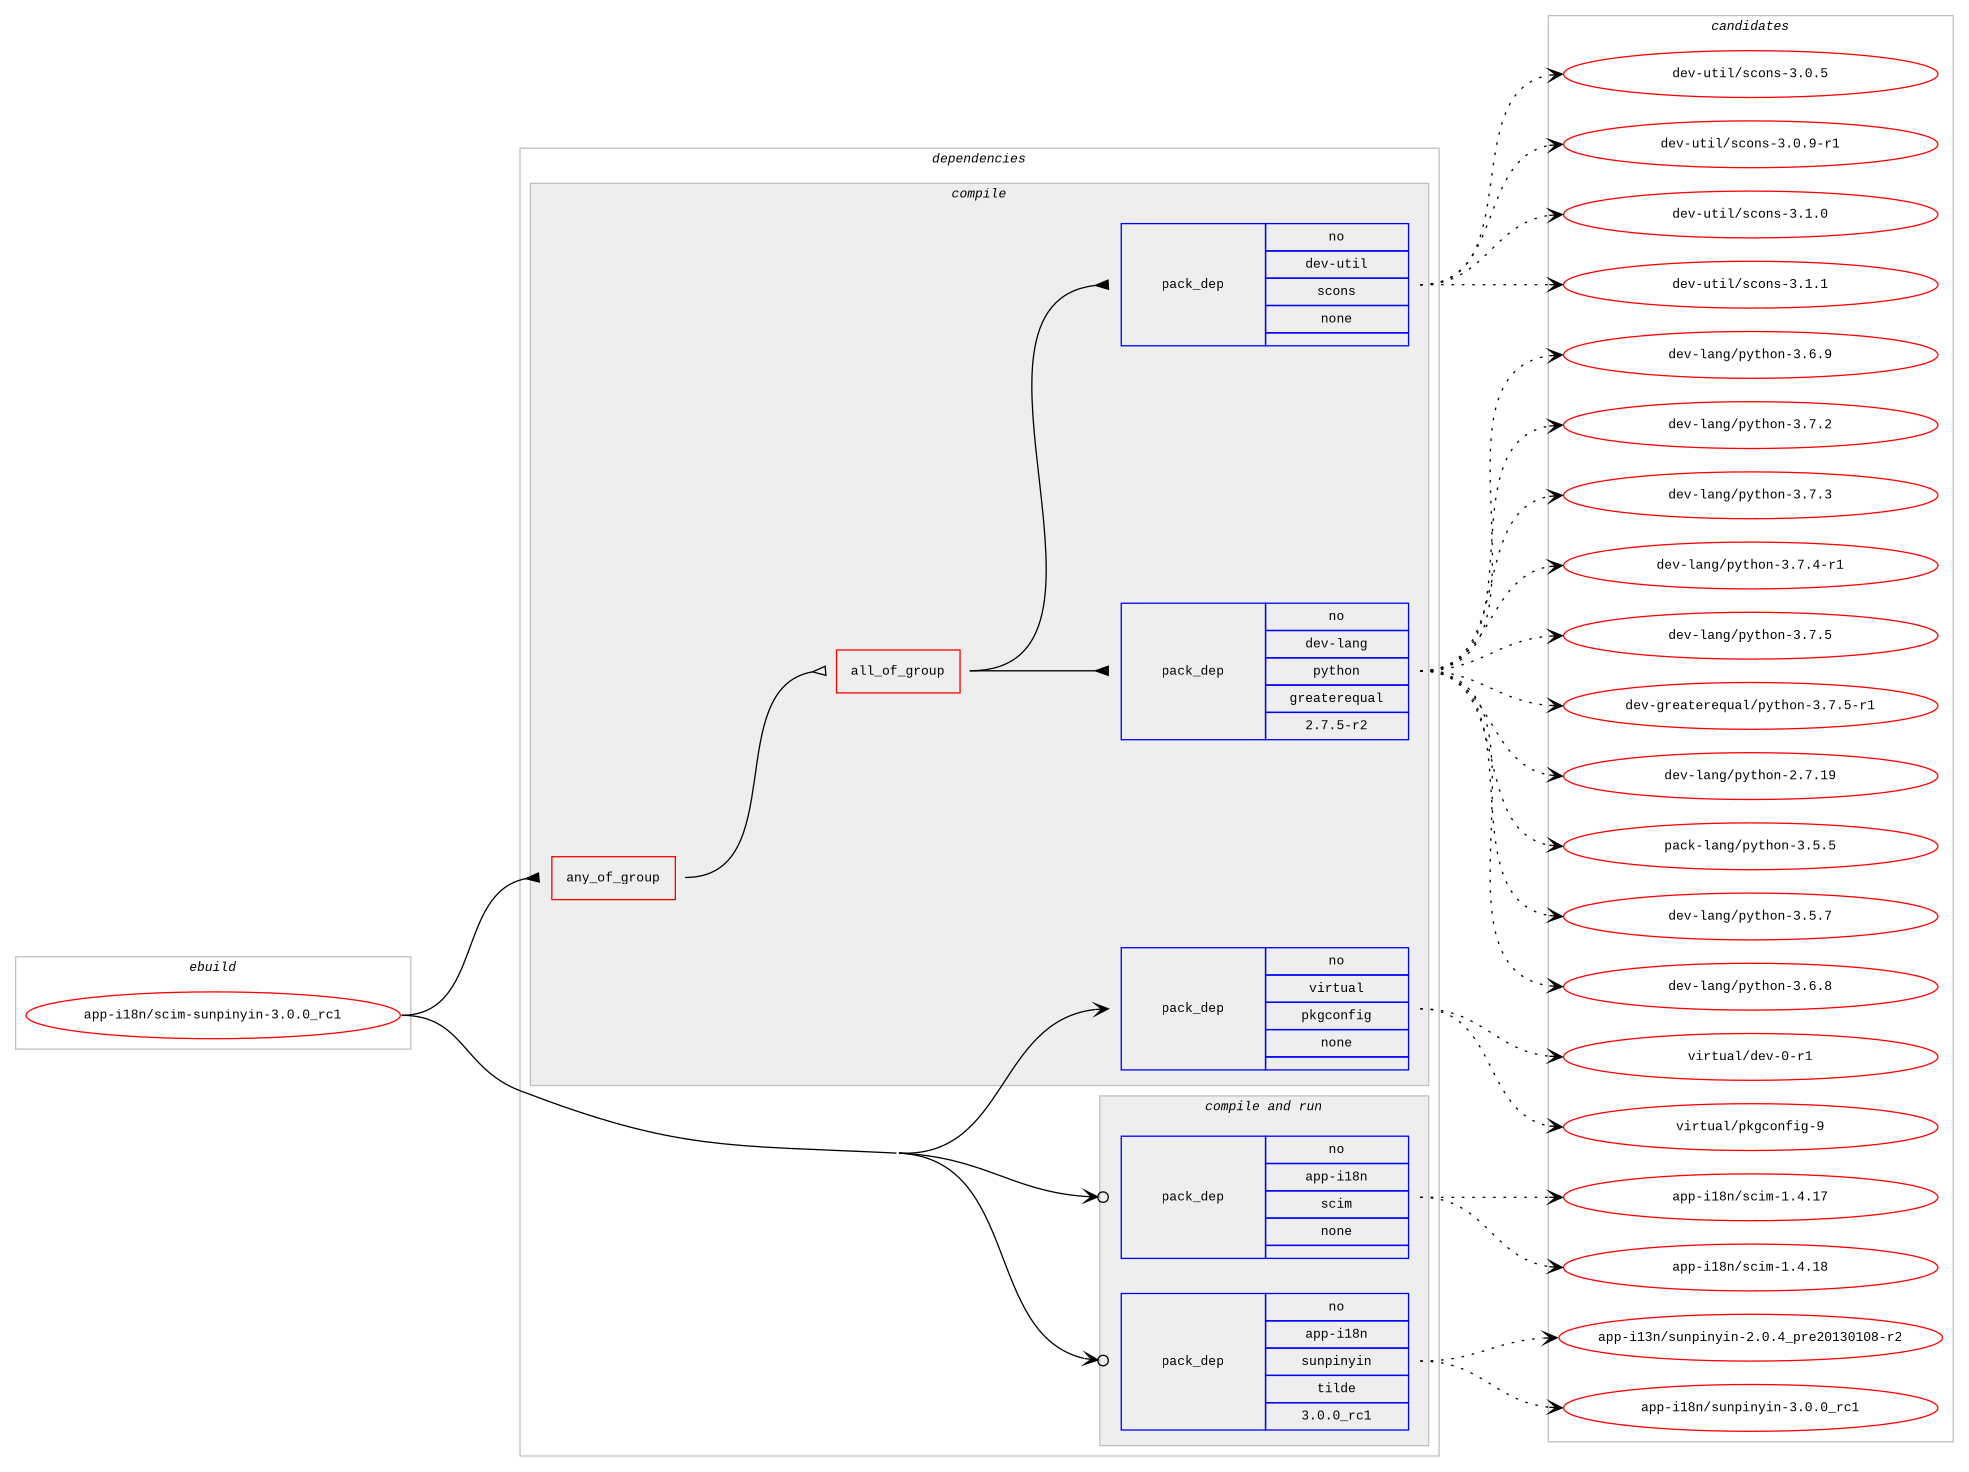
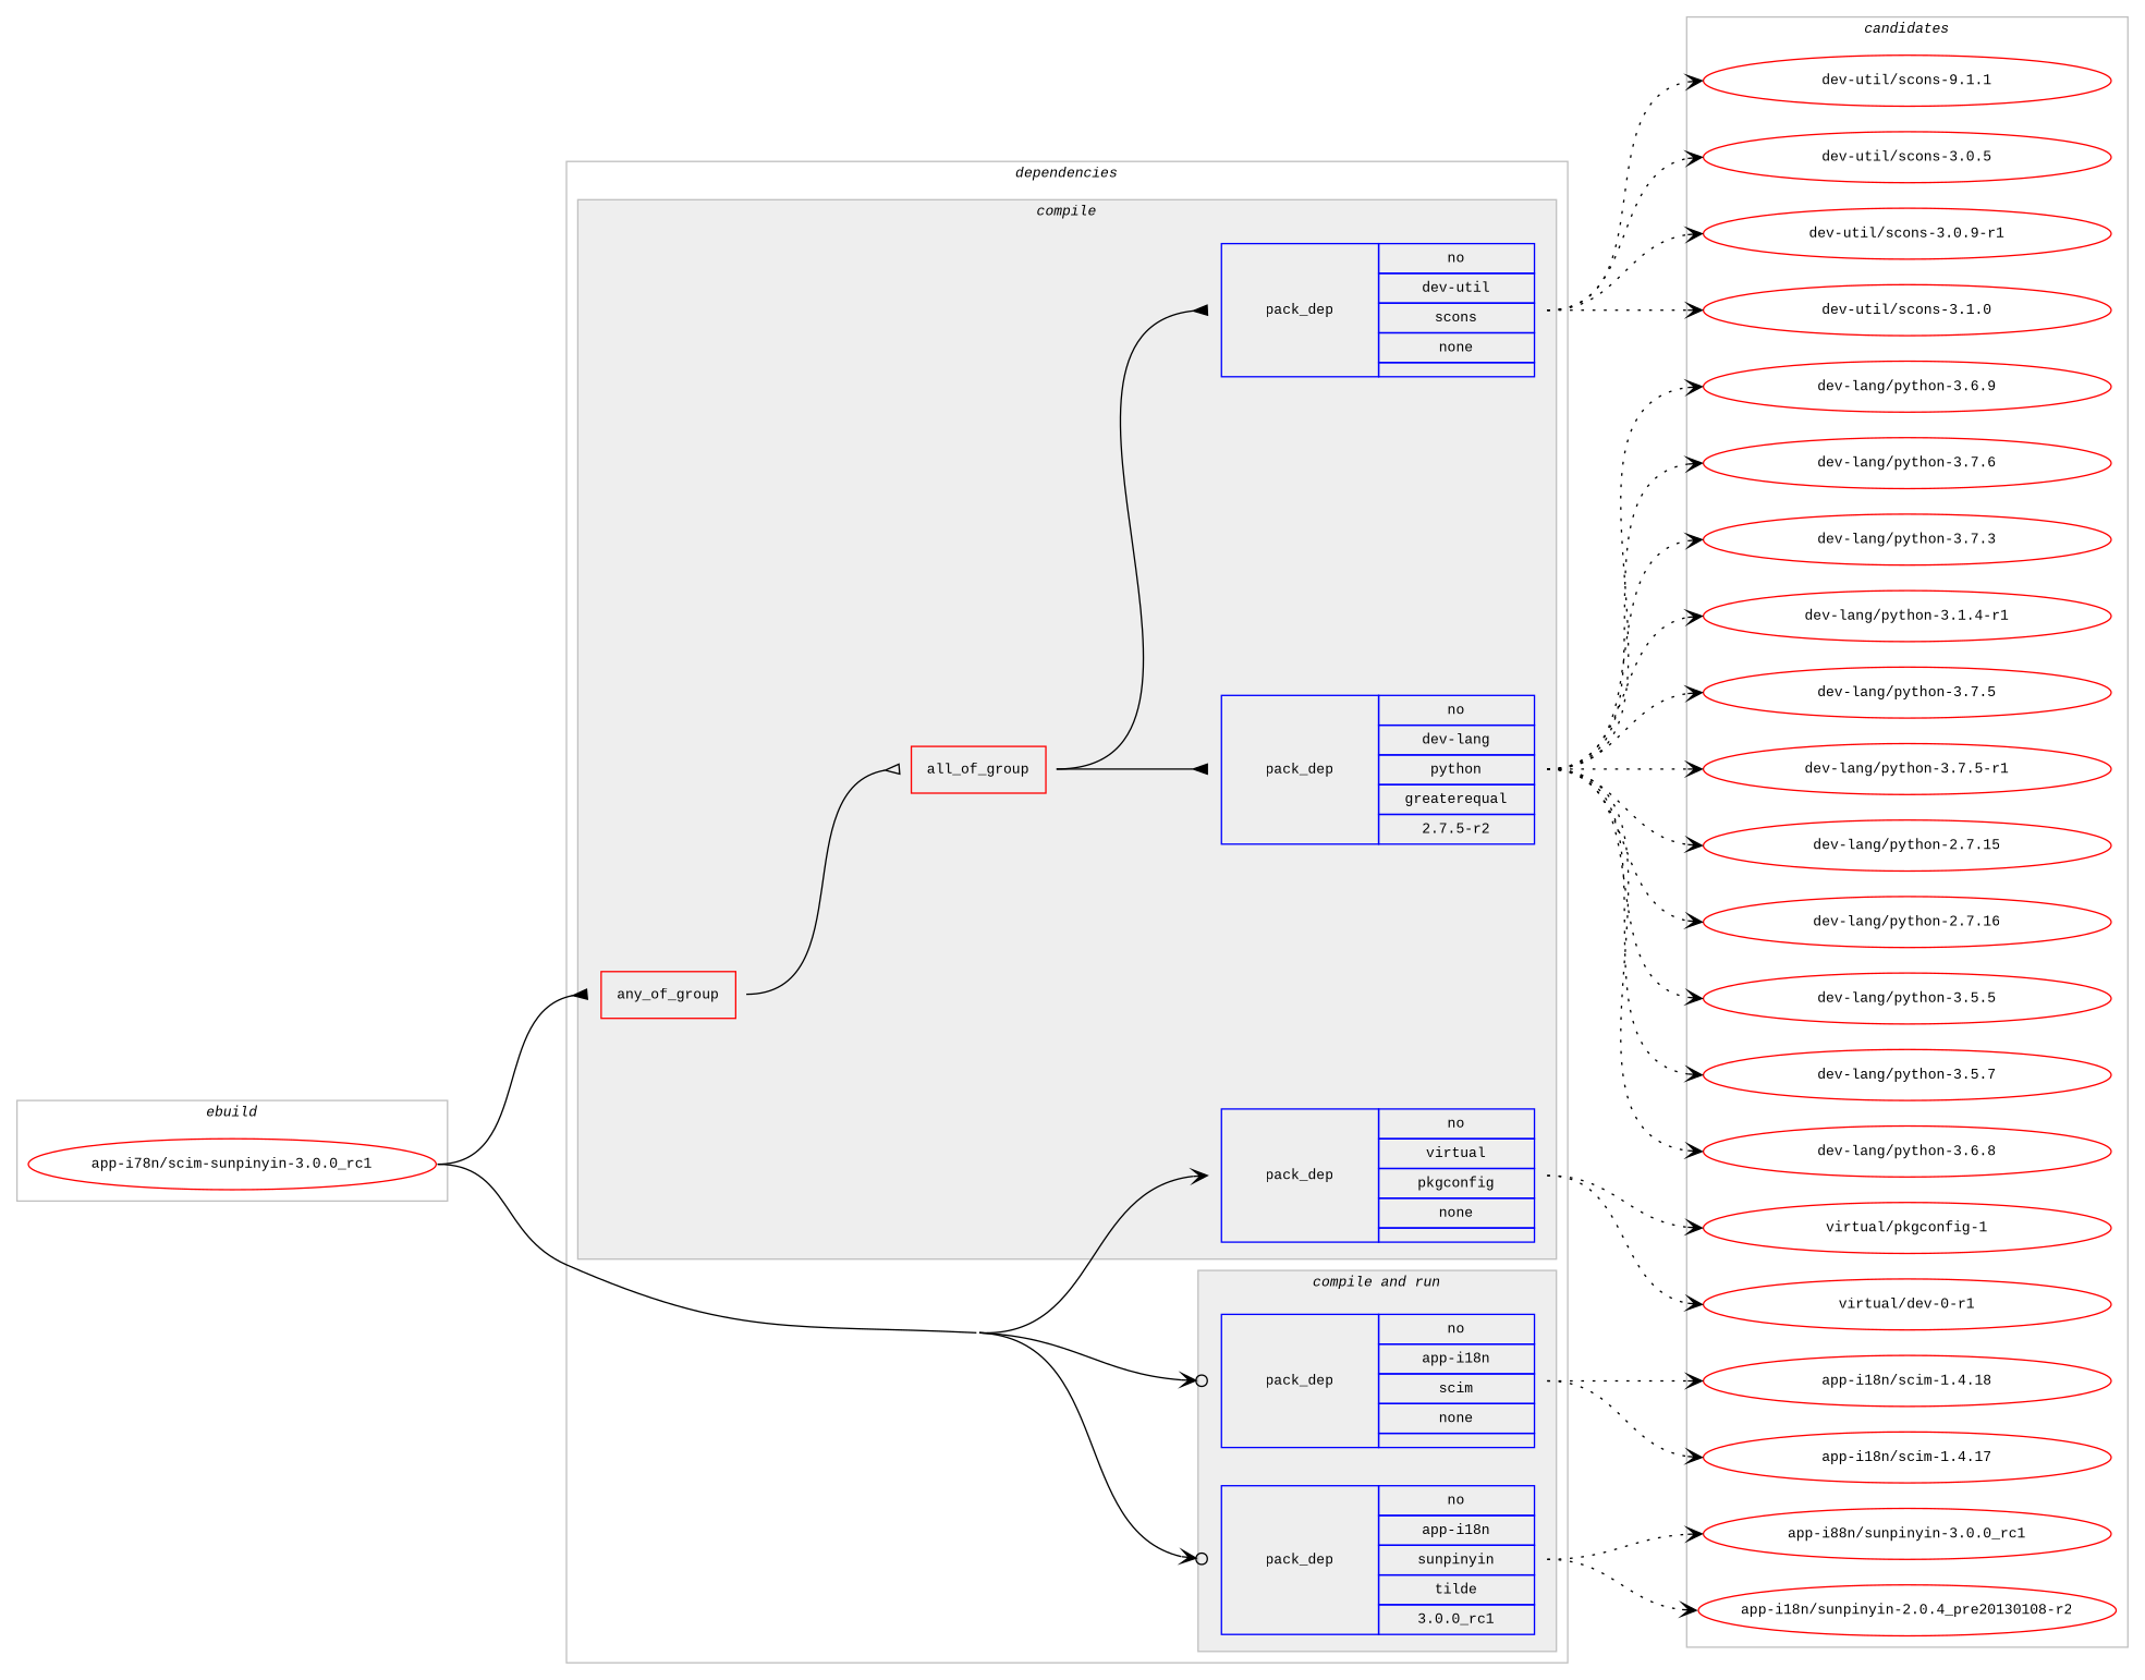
  digraph {
    compound=true
    concentrate=true
    fontname="Liberation Mono"
    fontsize=10
    newrank=true
    rankdir=LR
    ranksep=1.5
    node [color=red fontname="Liberation Mono" fontsize=10]
    edge [arrowhead=vee fontname="Liberation Mono" headport=w style=dotted tailport=e weight=100]
-   n1 [label="app-i18n/scim-sunpinyin-3.0.0_rc1" width=4]
+   n1 [label="app-i78n/scim-sunpinyin-3.0.0_rc1" width=4]
    n2 [color=blue label=<<TABLE BORDER="0" CELLBORDER="1" CELLSPACING="0" CELLPADDING="4" WIDTH="220"><TR><TD ROWSPAN="6" CELLPADDING="30">pack_dep</TD></TR><TR><TD WIDTH="110">no</TD></TR><TR><TD>dev-lang</TD></TR><TR><TD>python</TD></TR><TR><TD>greaterequal</TD></TR><TR><TD>2.7.5-r2</TD></TR></TABLE>> shape=none]
    n3 [color=blue label=<<TABLE BORDER="0" CELLBORDER="1" CELLSPACING="0" CELLPADDING="4" WIDTH="220"><TR><TD ROWSPAN="6" CELLPADDING="30">pack_dep</TD></TR><TR><TD WIDTH="110">no</TD></TR><TR><TD>dev-util</TD></TR><TR><TD>scons</TD></TR><TR><TD>none</TD></TR><TR><TD></TD></TR></TABLE>> shape=none]
    n4 [label=<<TABLE BORDER="0" CELLBORDER="1" CELLSPACING="0" CELLPADDING="4"><TR><TD CELLPADDING="10">all_of_group</TD></TR></TABLE>> shape=none]
    n5 [label=<<TABLE BORDER="0" CELLBORDER="1" CELLSPACING="0" CELLPADDING="4"><TR><TD CELLPADDING="10">any_of_group</TD></TR></TABLE>> shape=none]
    n6 [color=blue label=<<TABLE BORDER="0" CELLBORDER="1" CELLSPACING="0" CELLPADDING="4" WIDTH="220"><TR><TD ROWSPAN="6" CELLPADDING="30">pack_dep</TD></TR><TR><TD WIDTH="110">no</TD></TR><TR><TD>virtual</TD></TR><TR><TD>pkgconfig</TD></TR><TR><TD>none</TD></TR><TR><TD></TD></TR></TABLE>> shape=none]
    n7 [color=blue label=<<TABLE BORDER="0" CELLBORDER="1" CELLSPACING="0" CELLPADDING="4" WIDTH="220"><TR><TD ROWSPAN="6" CELLPADDING="30">pack_dep</TD></TR><TR><TD WIDTH="110">no</TD></TR><TR><TD>app-i18n</TD></TR><TR><TD>scim</TD></TR><TR><TD>none</TD></TR><TR><TD></TD></TR></TABLE>> shape=none]
    n8 [color=blue label=<<TABLE BORDER="0" CELLBORDER="1" CELLSPACING="0" CELLPADDING="4" WIDTH="220"><TR><TD ROWSPAN="6" CELLPADDING="30">pack_dep</TD></TR><TR><TD WIDTH="110">no</TD></TR><TR><TD>app-i18n</TD></TR><TR><TD>sunpinyin</TD></TR><TR><TD>tilde</TD></TR><TR><TD>3.0.0_rc1</TD></TR></TABLE>> shape=none]
-   n10 [label="dev-lang/python-2.7.19" width=4]
-   n11 [label="pack-lang/python-3.5.5" width=4]
+   n9 [label="dev-lang/python-2.7.15" width=4]
+   n10 [label="dev-lang/python-2.7.16" width=4]
+   n11 [label="dev-lang/python-3.5.5" width=4]
    n12 [label="dev-lang/python-3.5.7" width=4]
    n13 [label="dev-lang/python-3.6.8" width=4]
    n14 [label="dev-lang/python-3.6.9" width=4]
-   n15 [label="dev-lang/python-3.7.2" width=4]
+   n15 [label="dev-lang/python-3.7.6" width=4]
    n16 [label="dev-lang/python-3.7.3" width=4]
-   n17 [label="dev-lang/python-3.7.4-r1" width=4]
+   n17 [label="dev-lang/python-3.1.4-r1" width=4]
    n18 [label="dev-lang/python-3.7.5" width=4]
-   n19 [label="dev-greaterequal/python-3.7.5-r1" width=4]
+   n19 [label="dev-lang/python-3.7.5-r1" width=4]
    n20 [label="dev-util/scons-3.0.5" width=4]
    n21 [label="dev-util/scons-3.0.9-r1" width=4]
    n22 [label="dev-util/scons-3.1.0" width=4]
-   n23 [label="dev-util/scons-3.1.1" width=4]
+   n23 [label="dev-util/scons-9.1.1" width=4]
    n24 [label="virtual/dev-0-r1" width=4]
-   n25 [label="virtual/pkgconfig-9" width=4]
+   n25 [label="virtual/pkgconfig-1" width=4]
    n26 [label="app-i18n/scim-1.4.17" width=4]
    n27 [label="app-i18n/scim-1.4.18" width=4]
-   n28 [label="app-i13n/sunpinyin-2.0.4_pre20130108-r2" width=4]
-   n29 [label="app-i18n/sunpinyin-3.0.0_rc1" width=4]
+   n28 [label="app-i18n/sunpinyin-2.0.4_pre20130108-r2" width=4]
+   n29 [label="app-i88n/sunpinyin-3.0.0_rc1" width=4]
    subgraph cluster_1 {
      color=gray
      label=<<i>ebuild</i>>
      rank=same
      n1
    }
    subgraph cluster_2 {
      color=gray
      label=<<i>dependencies</i>>
      subgraph cluster_3 {
        color=gray
        fillcolor="#eeeeee"
        label=<<i>compile</i>>
        style=filled
        subgraph sub_4 {
          color=gray
          fillcolor="#eeeeee"
          label=<<i>compile</i>>
          style=filled
          n5
          subgraph sub_5 {
            color=gray
            fillcolor="#eeeeee"
            label=<<i>compile</i>>
            style=filled
            n4
            subgraph sub_6 {
              color=gray
              fillcolor="#eeeeee"
              label=<<i>compile</i>>
              style=filled
              n2
            }
            subgraph sub_7 {
              color=gray
              fillcolor="#eeeeee"
              label=<<i>compile</i>>
              style=filled
              n3
            }
          }
        }
        subgraph sub_8 {
          color=gray
          fillcolor="#eeeeee"
          label=<<i>compile</i>>
          style=filled
          n6
        }
      }
      subgraph cluster_9 {
        color=gray
        fillcolor="#eeeeee"
        label=<<i>compile and run</i>>
        style=filled
        subgraph sub_10 {
          color=gray
          fillcolor="#eeeeee"
          label=<<i>compile and run</i>>
          style=filled
          n7
        }
        subgraph sub_11 {
          color=gray
          fillcolor="#eeeeee"
          label=<<i>compile and run</i>>
          style=filled
          n8
        }
      }
      subgraph cluster_12 {
        color=gray
        fillcolor="#eeeeee"
        label=<<i>run</i>>
        style=filled
      }
    }
    subgraph cluster_13 {
      color=gray
      label=<<i>candidates</i>>
      rank=same
      subgraph sub_14 {
        color=black
        label=<<i>candidates</i>>
        nodesep=1
        rank=same
+       n9
        n10
        n11
        n12
        n13
        n14
        n15
        n16
        n17
        n18
        n19
      }
      subgraph sub_15 {
        color=black
        label=<<i>candidates</i>>
        nodesep=1
        rank=same
        n20
        n21
        n22
        n23
      }
      subgraph sub_16 {
        color=black
        label=<<i>candidates</i>>
        nodesep=1
        rank=same
        n24
        n25
      }
      subgraph sub_17 {
        color=black
        label=<<i>candidates</i>>
        nodesep=1
        rank=same
        n26
        n27
      }
      subgraph sub_18 {
        color=black
        label=<<i>candidates</i>>
        nodesep=1
        rank=same
        n28
        n29
      }
    }
    n1 -> n5 [arrowhead=inv style=solid weight=20]
    n1 -> n6 [style=solid weight=20]
    n1 -> n7 [arrowhead=odotvee style=solid weight=20]
    n1 -> n8 [arrowhead=odotvee style=solid weight=20]
+   n2 -> n9
    n2 -> n10
    n2 -> n11
    n2 -> n12
    n2 -> n13
    n2 -> n14
    n2 -> n15
    n2 -> n16
    n2 -> n17
    n2 -> n18
    n2 -> n19
    n3 -> n20
    n3 -> n21
    n3 -> n22
    n3 -> n23
    n4 -> n2 [arrowhead=inv style=solid weight=20]
    n4 -> n3 [arrowhead=inv style=solid weight=20]
    n5 -> n4 [arrowhead=oinv style=solid weight=20]
    n6 -> n24
    n6 -> n25
    n7 -> n26
    n7 -> n27
    n8 -> n28
    n8 -> n29
  }
